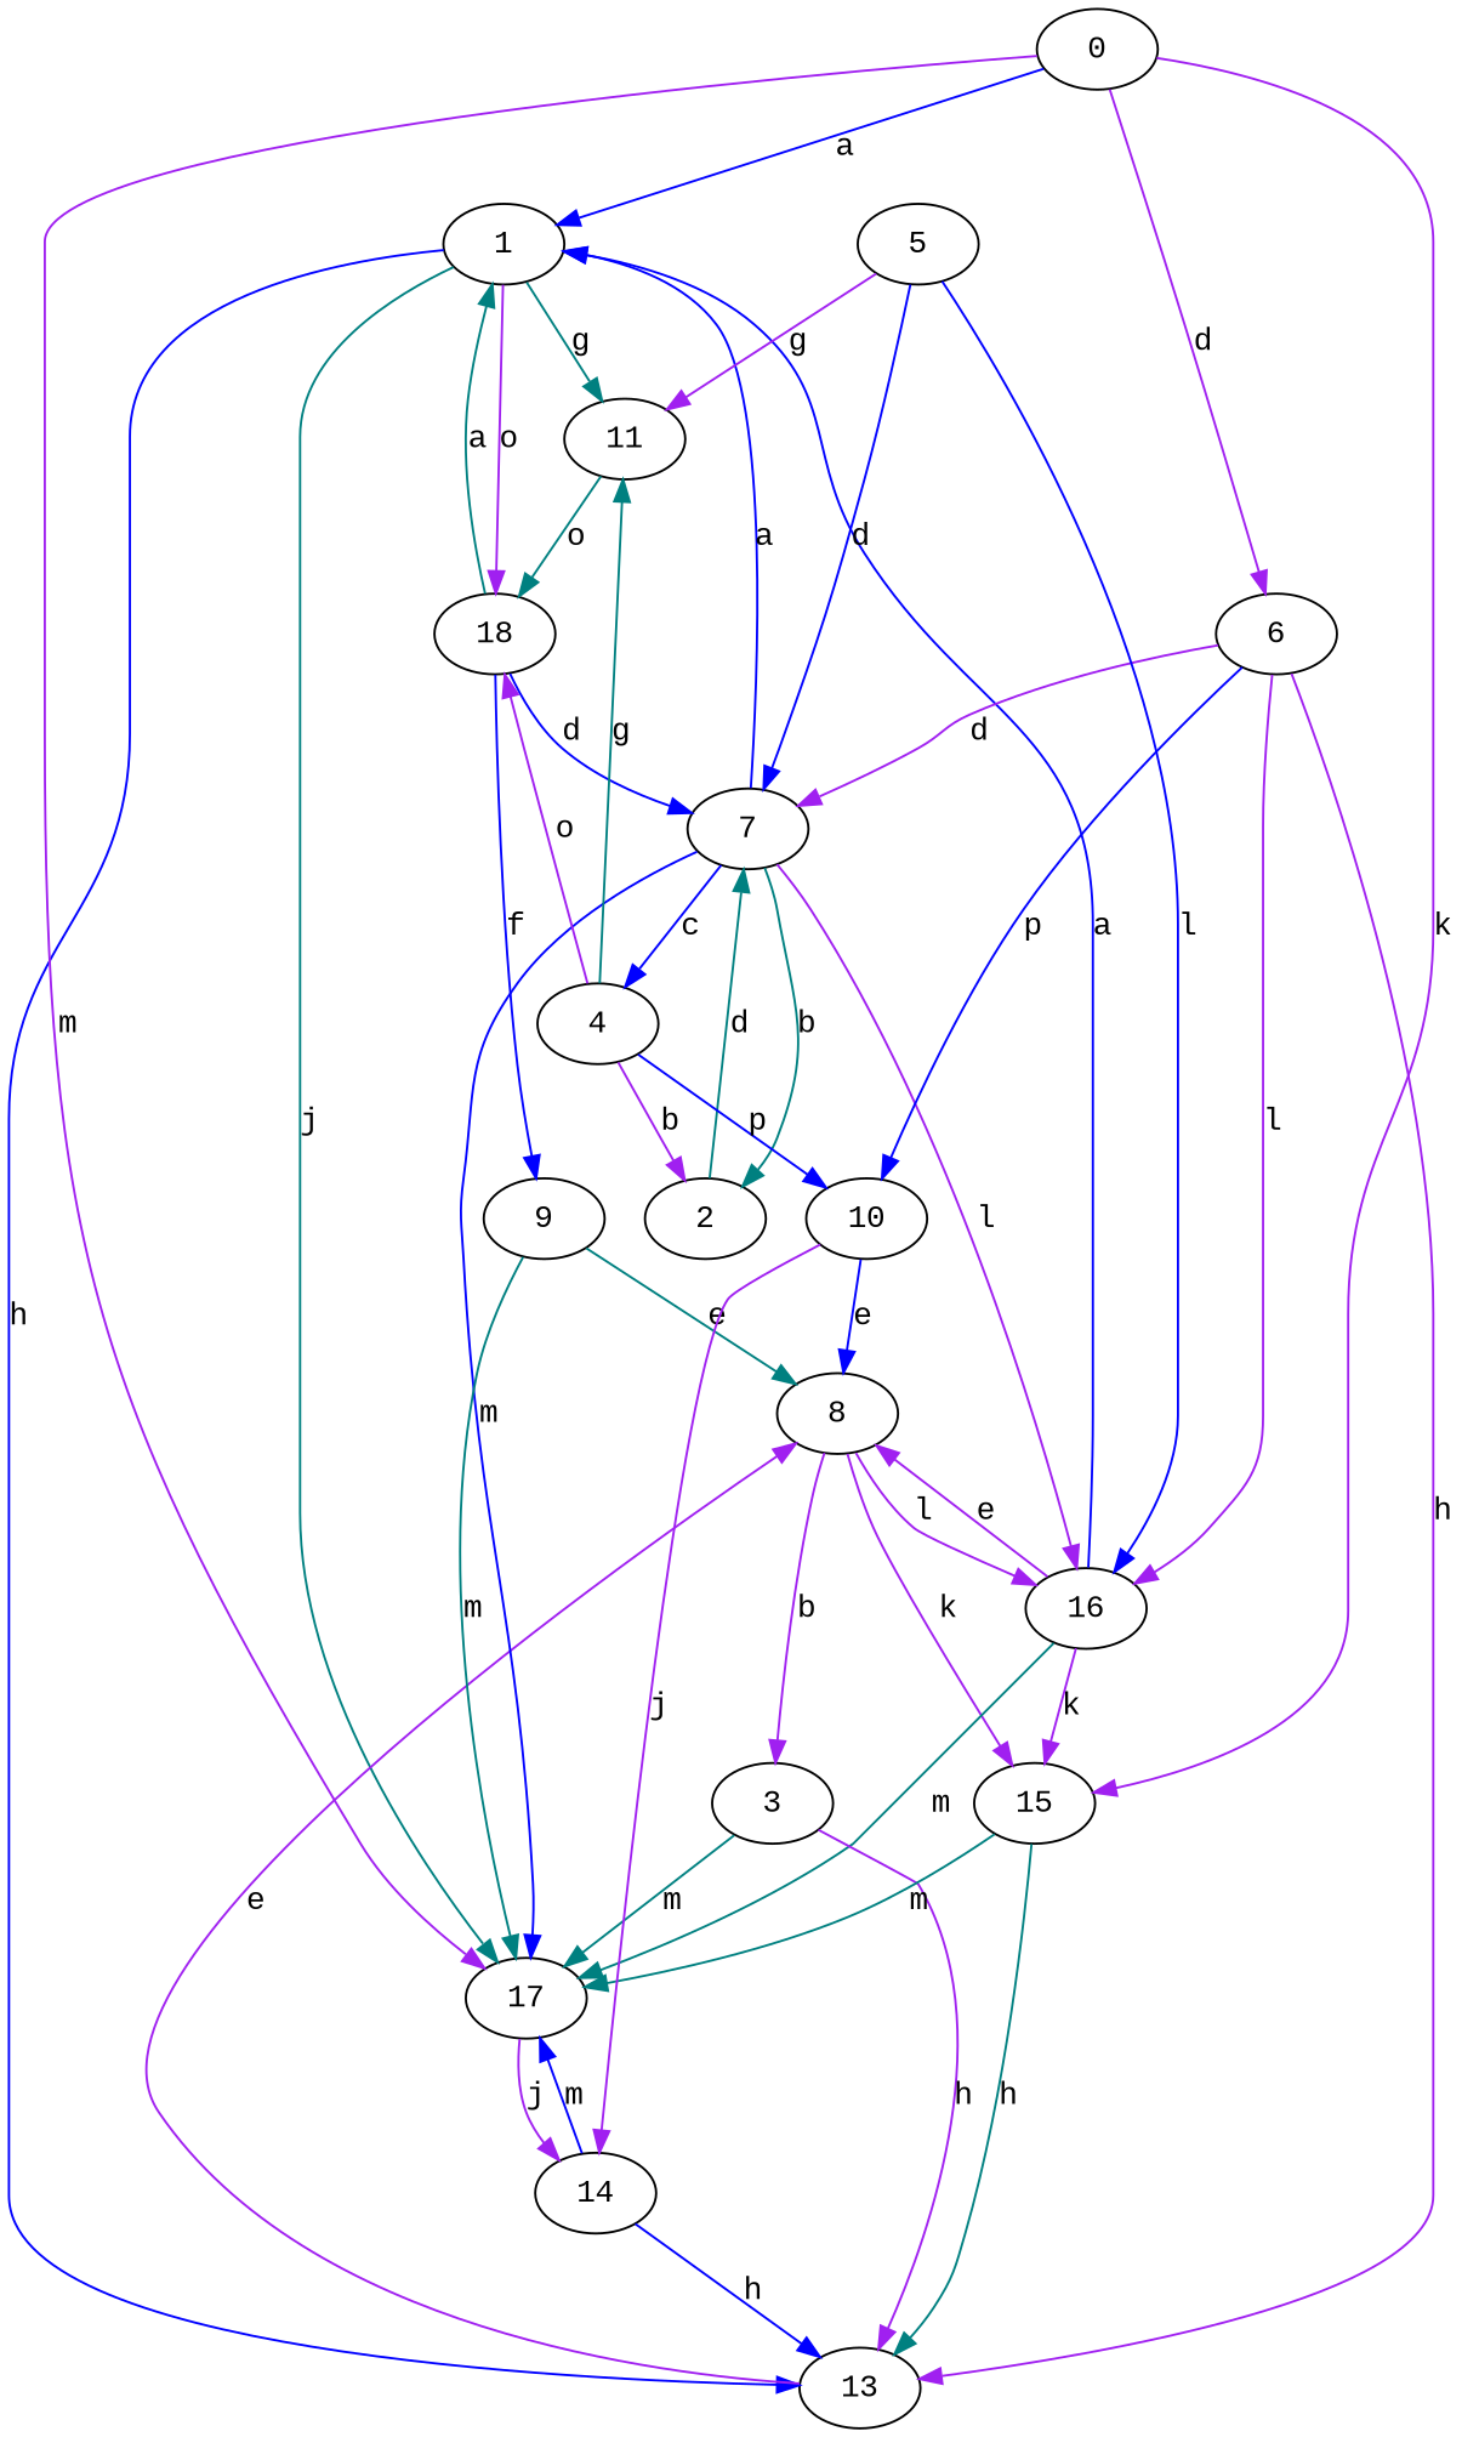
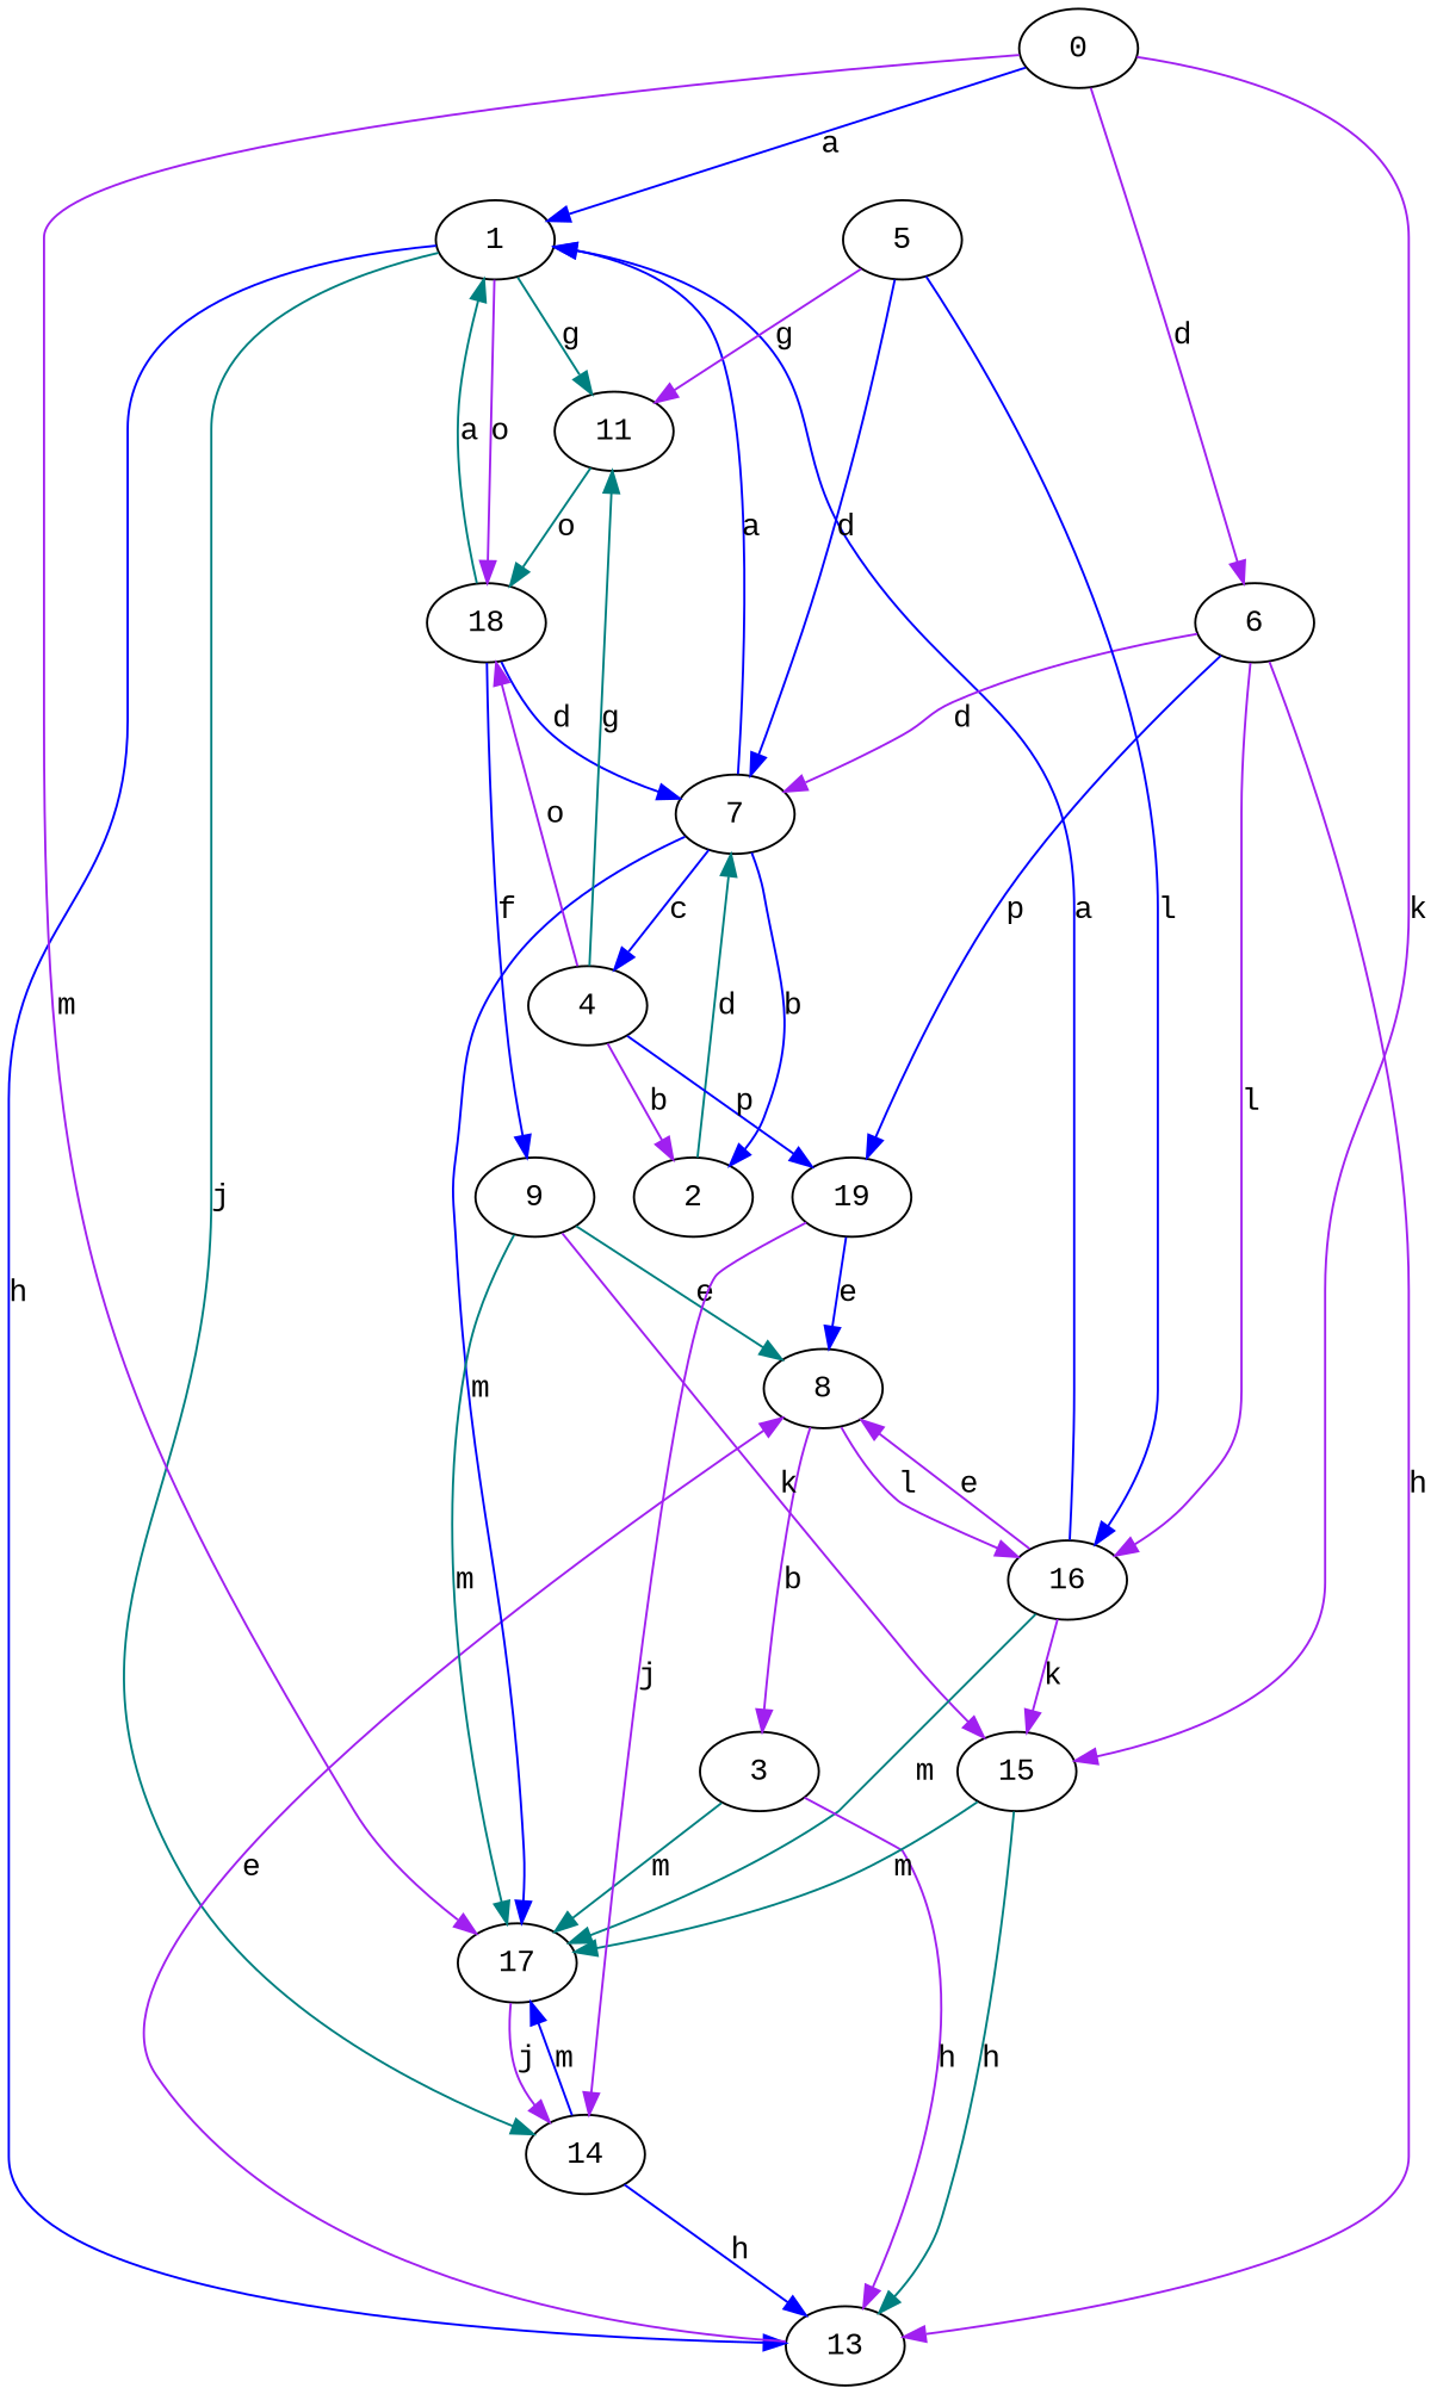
  strict digraph {
    fontname="Liberation Mono"
    node [fontname="Liberation Mono"]
    edge [color=purple fontname="Liberation Mono"]
    1
    11
    13
    14
    18
    8
    17
    7
    9
    2
    4
    16
    3
    0
    6
    15
-   19 [label=10]
+   19
    5
    1 -> 11 [color=teal label=g]
    1 -> 13 [color=blue label=h]
-   1 -> 17 [color=teal label=j]
+   1 -> 14 [color=teal label=j]
    1 -> 18 [label=o]
    11 -> 18 [color=teal label=o]
    13 -> 8 [label=e]
    14 -> 13 [color=blue label=h]
    14 -> 17 [color=blue label=m]
    18 -> 1 [color=teal label=a]
    18 -> 7 [color=blue label=d]
    18 -> 9 [color=blue label=f]
    8 -> 16 [label=l]
    8 -> 3 [label=b]
    17 -> 14 [label=j]
    7 -> 1 [color=blue label=a]
    7 -> 17 [color=blue label=m]
-   7 -> 2 [color=teal label=b]
+   7 -> 2 [color=blue label=b]
    7 -> 4 [color=blue label=c]
-   7 -> 16 [label=l]
    9 -> 8 [color=teal label=e]
    9 -> 17 [color=teal label=m]
-   8 -> 15 [label=k]
+   9 -> 15 [label=k]
    2 -> 7 [color=teal label=d]
    4 -> 11 [color=teal label=g]
    4 -> 18 [label=o]
    4 -> 2 [label=b]
    4 -> 19 [color=blue label=p]
    16 -> 1 [color=blue label=a]
    16 -> 8 [label=e]
    16 -> 17 [color=teal label=m]
    16 -> 15 [label=k]
    3 -> 13 [label=h]
    3 -> 17 [color=teal label=m]
    0 -> 1 [color=blue label=a]
    0 -> 17 [label=m]
    0 -> 6 [label=d]
    0 -> 15 [label=k]
    6 -> 13 [label=h]
    6 -> 7 [label=d]
    6 -> 16 [label=l]
    6 -> 19 [color=blue label=p]
    15 -> 13 [color=teal label=h]
    15 -> 17 [color=teal label=m]
    19 -> 14 [label=j]
    19 -> 8 [color=blue label=e]
    5 -> 11 [label=g]
    5 -> 7 [color=blue label=d]
    5 -> 16 [color=blue label=l]
  }
